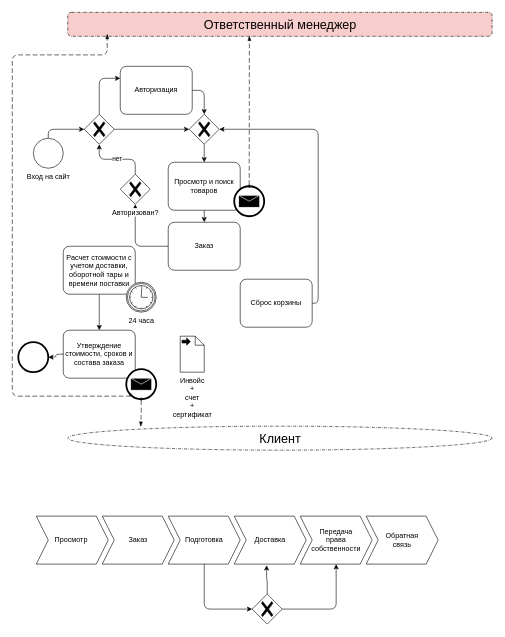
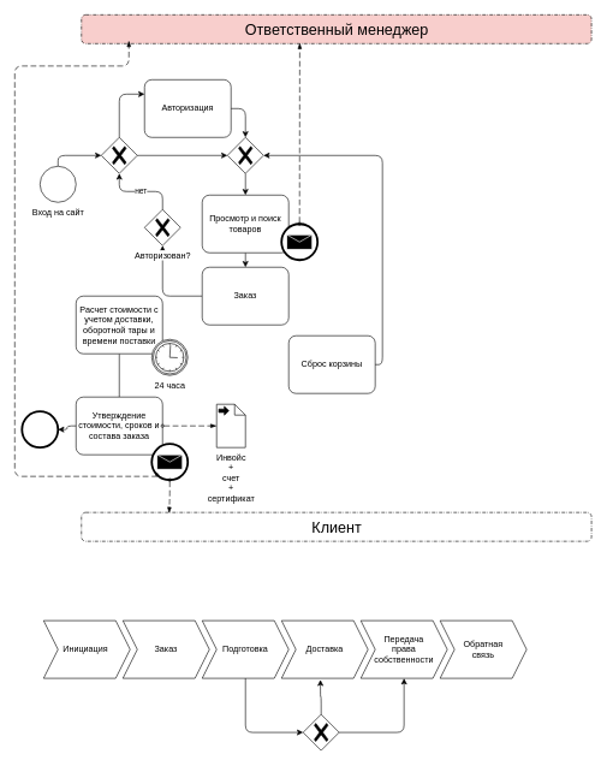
  <mxCell id="0" />
  <mxCell id="1" parent="0" />
  <mxCell id="2" style="edgeStyle=orthogonalEdgeStyle;html=1;exitX=0.5;exitY=0;exitDx=0;exitDy=0;entryX=0;entryY=0.5;entryDx=0;entryDy=0;entryPerimeter=0;exitPerimeter=0;" parent="1" source="33" target="9" edge="1"><mxGeometry relative="1" as="geometry"><mxPoint x="100" y="230" as="sourcePoint" /><mxPoint x="250" y="110" as="targetPoint" /></mxGeometry></mxCell>
  <mxCell id="3" value="Авторизация" style="points=[[0.25,0,0],[0.5,0,0],[0.75,0,0],[1,0.25,0],[1,0.5,0],[1,0.75,0],[0.75,1,0],[0.5,1,0],[0.25,1,0],[0,0.75,0],[0,0.5,0],[0,0.25,0]];shape=mxgraph.bpmn.task;whiteSpace=wrap;rectStyle=rounded;size=10;html=1;container=1;expand=0;collapsible=0;taskMarker=abstract;" parent="1" vertex="1"><mxGeometry x="200" y="110" width="120" height="80" as="geometry" /></mxCell>
  <mxCell id="4" style="edgeStyle=orthogonalEdgeStyle;html=1;exitX=0.5;exitY=1;exitDx=0;exitDy=0;exitPerimeter=0;" parent="1" source="5" target="7" edge="1"><mxGeometry relative="1" as="geometry" /></mxCell>
  <mxCell id="5" value="Просмотр и поиск товаров" style="points=[[0.25,0,0],[0.5,0,0],[0.75,0,0],[1,0.25,0],[1,0.5,0],[1,0.75,0],[0.75,1,0],[0.5,1,0],[0.25,1,0],[0,0.75,0],[0,0.5,0],[0,0.25,0]];shape=mxgraph.bpmn.task;whiteSpace=wrap;rectStyle=rounded;size=10;html=1;container=1;expand=0;collapsible=0;taskMarker=abstract;" parent="1" vertex="1"><mxGeometry x="280" y="270" width="120" height="80" as="geometry" /></mxCell>
  <mxCell id="6" style="edgeStyle=orthogonalEdgeStyle;html=1;exitX=0;exitY=0.5;exitDx=0;exitDy=0;exitPerimeter=0;" parent="1" source="7" target="15" edge="1"><mxGeometry relative="1" as="geometry" /></mxCell>
  <mxCell id="7" value="Заказ" style="points=[[0.25,0,0],[0.5,0,0],[0.75,0,0],[1,0.25,0],[1,0.5,0],[1,0.75,0],[0.75,1,0],[0.5,1,0],[0.25,1,0],[0,0.75,0],[0,0.5,0],[0,0.25,0]];shape=mxgraph.bpmn.task;whiteSpace=wrap;rectStyle=rounded;size=10;html=1;container=1;expand=0;collapsible=0;taskMarker=abstract;" parent="1" vertex="1"><mxGeometry x="280" y="370" width="120" height="80" as="geometry" /></mxCell>
- <mxCell id="8" style="edgeStyle=orthogonalEdgeStyle;html=1;exitX=0.5;exitY=1;exitDx=0;exitDy=0;exitPerimeter=0;" parent="1" source="22" target="19" edge="1"><mxGeometry relative="1" as="geometry" /></mxCell>
+ <mxCell id="8" style="edgeStyle=orthogonalEdgeStyle;html=1;exitX=0.5;exitY=1;exitDx=0;exitDy=0;exitPerimeter=0;endArrow=none;" parent="1" source="22" target="19" edge="1"><mxGeometry relative="1" as="geometry" /></mxCell>
  <mxCell id="9" value="" style="points=[[0.25,0.25,0],[0.5,0,0],[0.75,0.25,0],[1,0.5,0],[0.75,0.75,0],[0.5,1,0],[0.25,0.75,0],[0,0.5,0]];shape=mxgraph.bpmn.gateway2;html=1;verticalLabelPosition=bottom;labelBackgroundColor=#ffffff;verticalAlign=top;align=center;perimeter=rhombusPerimeter;outlineConnect=0;outline=none;symbol=none;gwType=exclusive;" parent="1" vertex="1"><mxGeometry x="140" y="190" width="50" height="50" as="geometry" /></mxCell>
  <mxCell id="10" value="" style="edgeStyle=orthogonalEdgeStyle;html=1;" parent="1" source="9" target="12" edge="1"><mxGeometry relative="1" as="geometry"><mxPoint x="315" y="110" as="sourcePoint" /><mxPoint x="420" y="140" as="targetPoint" /></mxGeometry></mxCell>
  <mxCell id="11" style="edgeStyle=orthogonalEdgeStyle;html=1;exitX=0.5;exitY=1;exitDx=0;exitDy=0;exitPerimeter=0;" parent="1" source="12" target="5" edge="1"><mxGeometry relative="1" as="geometry" /></mxCell>
  <mxCell id="12" value="" style="points=[[0.25,0.25,0],[0.5,0,0],[0.75,0.25,0],[1,0.5,0],[0.75,0.75,0],[0.5,1,0],[0.25,0.75,0],[0,0.5,0]];shape=mxgraph.bpmn.gateway2;html=1;verticalLabelPosition=bottom;labelBackgroundColor=#ffffff;verticalAlign=top;align=center;perimeter=rhombusPerimeter;outlineConnect=0;outline=none;symbol=none;gwType=exclusive;" parent="1" vertex="1"><mxGeometry x="315" y="190" width="50" height="50" as="geometry" /></mxCell>
  <mxCell id="13" style="edgeStyle=orthogonalEdgeStyle;html=1;exitX=0.5;exitY=0;exitDx=0;exitDy=0;exitPerimeter=0;entryX=0;entryY=0.25;entryDx=0;entryDy=0;entryPerimeter=0;" parent="1" source="9" target="3" edge="1"><mxGeometry relative="1" as="geometry" /></mxCell>
  <mxCell id="14" style="edgeStyle=orthogonalEdgeStyle;html=1;exitX=1;exitY=0.5;exitDx=0;exitDy=0;exitPerimeter=0;entryX=0.5;entryY=0;entryDx=0;entryDy=0;entryPerimeter=0;" parent="1" source="3" target="12" edge="1"><mxGeometry relative="1" as="geometry"><Array as="points"><mxPoint x="340" y="150" /></Array></mxGeometry></mxCell>
  <mxCell id="15" value="Авторизован?" style="points=[[0.25,0.25,0],[0.5,0,0],[0.75,0.25,0],[1,0.5,0],[0.75,0.75,0],[0.5,1,0],[0.25,0.75,0],[0,0.5,0]];shape=mxgraph.bpmn.gateway2;html=1;verticalLabelPosition=bottom;labelBackgroundColor=#ffffff;verticalAlign=top;align=center;perimeter=rhombusPerimeter;outlineConnect=0;outline=none;symbol=none;gwType=exclusive;" parent="1" vertex="1"><mxGeometry x="200" y="290" width="50" height="50" as="geometry" /></mxCell>
  <mxCell id="16" value="нет" style="edgeStyle=orthogonalEdgeStyle;html=1;exitX=0.5;exitY=0;exitDx=0;exitDy=0;exitPerimeter=0;entryX=0.5;entryY=1;entryDx=0;entryDy=0;entryPerimeter=0;" parent="1" source="15" target="9" edge="1"><mxGeometry relative="1" as="geometry" /></mxCell>
  <mxCell id="17" value="Сброс корзины" style="points=[[0.25,0,0],[0.5,0,0],[0.75,0,0],[1,0.25,0],[1,0.5,0],[1,0.75,0],[0.75,1,0],[0.5,1,0],[0.25,1,0],[0,0.75,0],[0,0.5,0],[0,0.25,0]];shape=mxgraph.bpmn.task;whiteSpace=wrap;rectStyle=rounded;size=10;html=1;container=1;expand=0;collapsible=0;taskMarker=abstract;" parent="1" vertex="1"><mxGeometry x="400" y="465" width="120" height="80" as="geometry" /></mxCell>
  <mxCell id="18" value="" style="group" parent="1" vertex="1" connectable="0"><mxGeometry x="105" y="550" width="155" height="115" as="geometry" /></mxCell>
  <mxCell id="19" value="Утверждение стоимости, сроков и состава заказа" style="points=[[0.25,0,0],[0.5,0,0],[0.75,0,0],[1,0.25,0],[1,0.5,0],[1,0.75,0],[0.75,1,0],[0.5,1,0],[0.25,1,0],[0,0.75,0],[0,0.5,0],[0,0.25,0]];shape=mxgraph.bpmn.task;whiteSpace=wrap;rectStyle=rounded;size=10;html=1;container=1;expand=0;collapsible=0;taskMarker=abstract;" parent="18" vertex="1"><mxGeometry width="120" height="80" as="geometry" /></mxCell>
  <mxCell id="20" value="" style="points=[[0.145,0.145,0],[0.5,0,0],[0.855,0.145,0],[1,0.5,0],[0.855,0.855,0],[0.5,1,0],[0.145,0.855,0],[0,0.5,0]];shape=mxgraph.bpmn.event;html=1;verticalLabelPosition=bottom;labelBackgroundColor=#ffffff;verticalAlign=top;align=center;perimeter=ellipsePerimeter;outlineConnect=0;aspect=fixed;outline=end;symbol=message;" parent="18" vertex="1"><mxGeometry x="105" y="65" width="50" height="50" as="geometry" /></mxCell>
  <mxCell id="21" value="" style="group" parent="1" vertex="1" connectable="0"><mxGeometry x="105" y="410" width="155" height="110" as="geometry" /></mxCell>
  <mxCell id="22" value="Расчет стоимости с учетом доставки, оборотной тары и времени поставки" style="points=[[0.25,0,0],[0.5,0,0],[0.75,0,0],[1,0.25,0],[1,0.5,0],[1,0.75,0],[0.75,1,0],[0.5,1,0],[0.25,1,0],[0,0.75,0],[0,0.5,0],[0,0.25,0]];shape=mxgraph.bpmn.task;whiteSpace=wrap;rectStyle=rounded;size=10;html=1;container=1;expand=0;collapsible=0;taskMarker=abstract;" parent="21" vertex="1"><mxGeometry width="120" height="80" as="geometry" /></mxCell>
  <mxCell id="23" value="24 часа" style="points=[[0.145,0.145,0],[0.5,0,0],[0.855,0.145,0],[1,0.5,0],[0.855,0.855,0],[0.5,1,0],[0.145,0.855,0],[0,0.5,0]];shape=mxgraph.bpmn.event;html=1;verticalLabelPosition=bottom;labelBackgroundColor=#ffffff;verticalAlign=top;align=center;perimeter=ellipsePerimeter;outlineConnect=0;aspect=fixed;outline=catching;symbol=timer;" parent="21" vertex="1"><mxGeometry x="105" y="60" width="50" height="50" as="geometry" /></mxCell>
  <mxCell id="24" value="Инвойс&lt;br&gt;+&lt;br&gt;счет&lt;br&gt;+&lt;br&gt;сертификат" style="shape=mxgraph.bpmn.data;labelPosition=center;verticalLabelPosition=bottom;align=center;verticalAlign=top;size=15;html=1;bpmnTransferType=output;" parent="1" vertex="1"><mxGeometry x="300" y="560" width="40" height="60" as="geometry" /></mxCell>
- <mxCell id="25" value="Клиент" style="ellipse;points=[[0.25,0,0],[0.5,0,0],[0.75,0,0],[1,0.25,0],[1,0.5,0],[1,0.75,0],[0.75,1,0],[0.5,1,0],[0.25,1,0],[0,0.75,0],[0,0.5,0],[0,0.25,0]];dashed=1;dashPattern=5 2 1 2;labelPosition=center;verticalLabelPosition=middle;align=center;verticalAlign=middle;fontSize=21;html=1;whiteSpace=wrap;" parent="1" vertex="1"><mxGeometry x="112.5" y="710" width="707.5" height="40" as="geometry" /></mxCell>
+ <mxCell id="25" value="Клиент" style="points=[[0.25,0,0],[0.5,0,0],[0.75,0,0],[1,0.25,0],[1,0.5,0],[1,0.75,0],[0.75,1,0],[0.5,1,0],[0.25,1,0],[0,0.75,0],[0,0.5,0],[0,0.25,0]];rounded=1;dashed=1;dashPattern=5 2 1 2;labelPosition=center;verticalLabelPosition=middle;align=center;verticalAlign=middle;fontSize=21;html=1;whiteSpace=wrap;" parent="1" vertex="1"><mxGeometry x="112.5" y="710" width="707.5" height="40" as="geometry" /></mxCell>
+ <mxCell id="26" value="" style="dashed=1;dashPattern=8 4;endArrow=blockThin;endFill=1;startArrow=oval;startFill=0;endSize=6;startSize=4;html=1;exitX=1;exitY=0.5;exitDx=0;exitDy=0;exitPerimeter=0;entryX=0;entryY=0.5;entryDx=0;entryDy=0;entryPerimeter=0;" parent="1" source="19" target="24" edge="1"><mxGeometry width="160" relative="1" as="geometry"><mxPoint x="400" y="410" as="sourcePoint" /><mxPoint x="560" y="410" as="targetPoint" /></mxGeometry></mxCell>
  <mxCell id="27" value="" style="dashed=1;dashPattern=8 4;endArrow=blockThin;endFill=1;startArrow=oval;startFill=0;endSize=6;startSize=4;html=1;exitX=0.5;exitY=1;exitDx=0;exitDy=0;exitPerimeter=0;edgeStyle=orthogonalEdgeStyle;entryX=0.172;entryY=0.025;entryDx=0;entryDy=0;entryPerimeter=0;" parent="1" source="20" target="25" edge="1"><mxGeometry width="160" relative="1" as="geometry"><mxPoint x="400" y="410" as="sourcePoint" /><mxPoint x="270" y="680" as="targetPoint" /></mxGeometry></mxCell>
  <mxCell id="28" value="Ответственный менеджер" style="points=[[0.25,0,0],[0.5,0,0],[0.75,0,0],[1,0.25,0],[1,0.5,0],[1,0.75,0],[0.75,1,0],[0.5,1,0],[0.25,1,0],[0,0.75,0],[0,0.5,0],[0,0.25,0]];rounded=1;dashed=1;dashPattern=5 2 1 2;labelPosition=center;verticalLabelPosition=middle;align=center;verticalAlign=middle;fontSize=21;html=1;whiteSpace=wrap;fillColor=#f8cecc;" parent="1" vertex="1"><mxGeometry x="112.5" y="20" width="707.5" height="40" as="geometry" /></mxCell>
  <mxCell id="29" value="" style="dashed=1;dashPattern=8 4;endArrow=blockThin;endFill=1;startArrow=oval;startFill=0;endSize=6;startSize=4;html=1;exitX=0.145;exitY=0.855;exitDx=0;exitDy=0;exitPerimeter=0;entryX=0.093;entryY=0.9;entryDx=0;entryDy=0;entryPerimeter=0;edgeStyle=orthogonalEdgeStyle;" parent="1" source="20" target="28" edge="1"><mxGeometry width="160" relative="1" as="geometry"><mxPoint x="400" y="410" as="sourcePoint" /><mxPoint x="560" y="410" as="targetPoint" /><Array as="points"><mxPoint x="217" y="660" /><mxPoint x="20" y="660" /><mxPoint x="20" y="91" /><mxPoint x="178" y="91" /></Array></mxGeometry></mxCell>
  <mxCell id="30" style="edgeStyle=orthogonalEdgeStyle;html=1;exitX=1;exitY=0.5;exitDx=0;exitDy=0;exitPerimeter=0;entryX=1;entryY=0.5;entryDx=0;entryDy=0;entryPerimeter=0;" parent="1" source="17" target="12" edge="1"><mxGeometry relative="1" as="geometry" /></mxCell>
  <mxCell id="31" value="" style="points=[[0.145,0.145,0],[0.5,0,0],[0.855,0.145,0],[1,0.5,0],[0.855,0.855,0],[0.5,1,0],[0.145,0.855,0],[0,0.5,0]];shape=mxgraph.bpmn.event;html=1;verticalLabelPosition=bottom;labelBackgroundColor=#ffffff;verticalAlign=top;align=center;perimeter=ellipsePerimeter;outlineConnect=0;aspect=fixed;outline=end;symbol=message;" parent="1" vertex="1"><mxGeometry x="390" y="310" width="50" height="50" as="geometry" /></mxCell>
  <mxCell id="32" value="" style="dashed=1;dashPattern=8 4;endArrow=blockThin;endFill=1;startArrow=oval;startFill=0;endSize=6;startSize=4;html=1;exitX=0.5;exitY=0;exitDx=0;exitDy=0;exitPerimeter=0;entryX=0.428;entryY=0.975;entryDx=0;entryDy=0;entryPerimeter=0;" parent="1" source="31" target="28" edge="1"><mxGeometry width="160" relative="1" as="geometry"><mxPoint x="400" y="410" as="sourcePoint" /><mxPoint x="560" y="410" as="targetPoint" /></mxGeometry></mxCell>
  <mxCell id="33" value="Вход на сайт" style="points=[[0.145,0.145,0],[0.5,0,0],[0.855,0.145,0],[1,0.5,0],[0.855,0.855,0],[0.5,1,0],[0.145,0.855,0],[0,0.5,0]];shape=mxgraph.bpmn.event;html=1;verticalLabelPosition=bottom;labelBackgroundColor=#ffffff;verticalAlign=top;align=center;perimeter=ellipsePerimeter;outlineConnect=0;aspect=fixed;outline=standard;symbol=general;" parent="1" vertex="1"><mxGeometry x="55" y="230" width="50" height="50" as="geometry" /></mxCell>
  <mxCell id="34" value="" style="points=[[0.145,0.145,0],[0.5,0,0],[0.855,0.145,0],[1,0.5,0],[0.855,0.855,0],[0.5,1,0],[0.145,0.855,0],[0,0.5,0]];shape=mxgraph.bpmn.event;html=1;verticalLabelPosition=bottom;labelBackgroundColor=#ffffff;verticalAlign=top;align=center;perimeter=ellipsePerimeter;outlineConnect=0;aspect=fixed;outline=end;symbol=terminate2;" parent="1" vertex="1"><mxGeometry x="30" y="570" width="50" height="50" as="geometry" /></mxCell>
  <mxCell id="35" style="edgeStyle=orthogonalEdgeStyle;html=1;exitX=0;exitY=0.5;exitDx=0;exitDy=0;exitPerimeter=0;entryX=1;entryY=0.5;entryDx=0;entryDy=0;entryPerimeter=0;" parent="1" source="19" target="34" edge="1"><mxGeometry relative="1" as="geometry" /></mxCell>
- <mxCell id="36" value="Просмотр&amp;nbsp;" style="shape=step;perimeter=stepPerimeter;whiteSpace=wrap;html=1;fixedSize=1;" parent="1" vertex="1"><mxGeometry y="860" width="120" height="80" as="geometry" x="60" /></mxCell>
+ <mxCell id="36" value="Инициация&amp;nbsp;" style="shape=step;perimeter=stepPerimeter;whiteSpace=wrap;html=1;fixedSize=1;" parent="1" vertex="1"><mxGeometry y="860" width="120" height="80" as="geometry" x="60" /></mxCell>
  <mxCell id="37" value="Подготовка" style="shape=step;perimeter=stepPerimeter;whiteSpace=wrap;html=1;fixedSize=1;" parent="1" vertex="1"><mxGeometry x="280" y="860" width="120" height="80" as="geometry" /></mxCell>
  <mxCell id="38" value="Доставка" style="shape=step;perimeter=stepPerimeter;whiteSpace=wrap;html=1;fixedSize=1;" parent="1" vertex="1"><mxGeometry x="390" y="860" width="120" height="80" as="geometry" /></mxCell>
  <mxCell id="39" value="Передача&lt;br&gt;права&lt;br&gt;собственности" style="shape=step;perimeter=stepPerimeter;whiteSpace=wrap;html=1;fixedSize=1;" parent="1" vertex="1"><mxGeometry x="500" y="860" width="120" height="80" as="geometry" /></mxCell>
  <mxCell id="40" value="Обратная&lt;br&gt;связь" style="shape=step;perimeter=stepPerimeter;whiteSpace=wrap;html=1;fixedSize=1;" parent="1" vertex="1"><mxGeometry x="610" y="860" width="120" height="80" as="geometry" /></mxCell>
  <mxCell id="41" style="edgeStyle=orthogonalEdgeStyle;html=1;exitX=1;exitY=0.5;exitDx=0;exitDy=0;exitPerimeter=0;entryX=0.5;entryY=1;entryDx=0;entryDy=0;" parent="1" source="42" target="39" edge="1"><mxGeometry relative="1" as="geometry" /></mxCell>
  <mxCell id="42" value="" style="points=[[0.25,0.25,0],[0.5,0,0],[0.75,0.25,0],[1,0.5,0],[0.75,0.75,0],[0.5,1,0],[0.25,0.75,0],[0,0.5,0]];shape=mxgraph.bpmn.gateway2;html=1;verticalLabelPosition=bottom;labelBackgroundColor=#ffffff;verticalAlign=top;align=center;perimeter=rhombusPerimeter;outlineConnect=0;outline=none;symbol=none;gwType=exclusive;" parent="1" vertex="1"><mxGeometry x="420" y="990" width="50" height="50" as="geometry" /></mxCell>
  <mxCell id="43" style="edgeStyle=orthogonalEdgeStyle;html=1;exitX=0.5;exitY=1;exitDx=0;exitDy=0;entryX=0;entryY=0.5;entryDx=0;entryDy=0;entryPerimeter=0;" parent="1" source="37" target="42" edge="1"><mxGeometry relative="1" as="geometry" /></mxCell>
  <mxCell id="44" style="edgeStyle=orthogonalEdgeStyle;html=1;exitX=0.5;exitY=0;exitDx=0;exitDy=0;exitPerimeter=0;entryX=0.45;entryY=1.025;entryDx=0;entryDy=0;entryPerimeter=0;" parent="1" source="42" target="38" edge="1"><mxGeometry relative="1" as="geometry" /></mxCell>
  <mxCell id="45" value="Заказ" style="shape=step;perimeter=stepPerimeter;whiteSpace=wrap;html=1;fixedSize=1;" parent="1" vertex="1"><mxGeometry x="170" y="860" width="120" height="80" as="geometry" /></mxCell>
